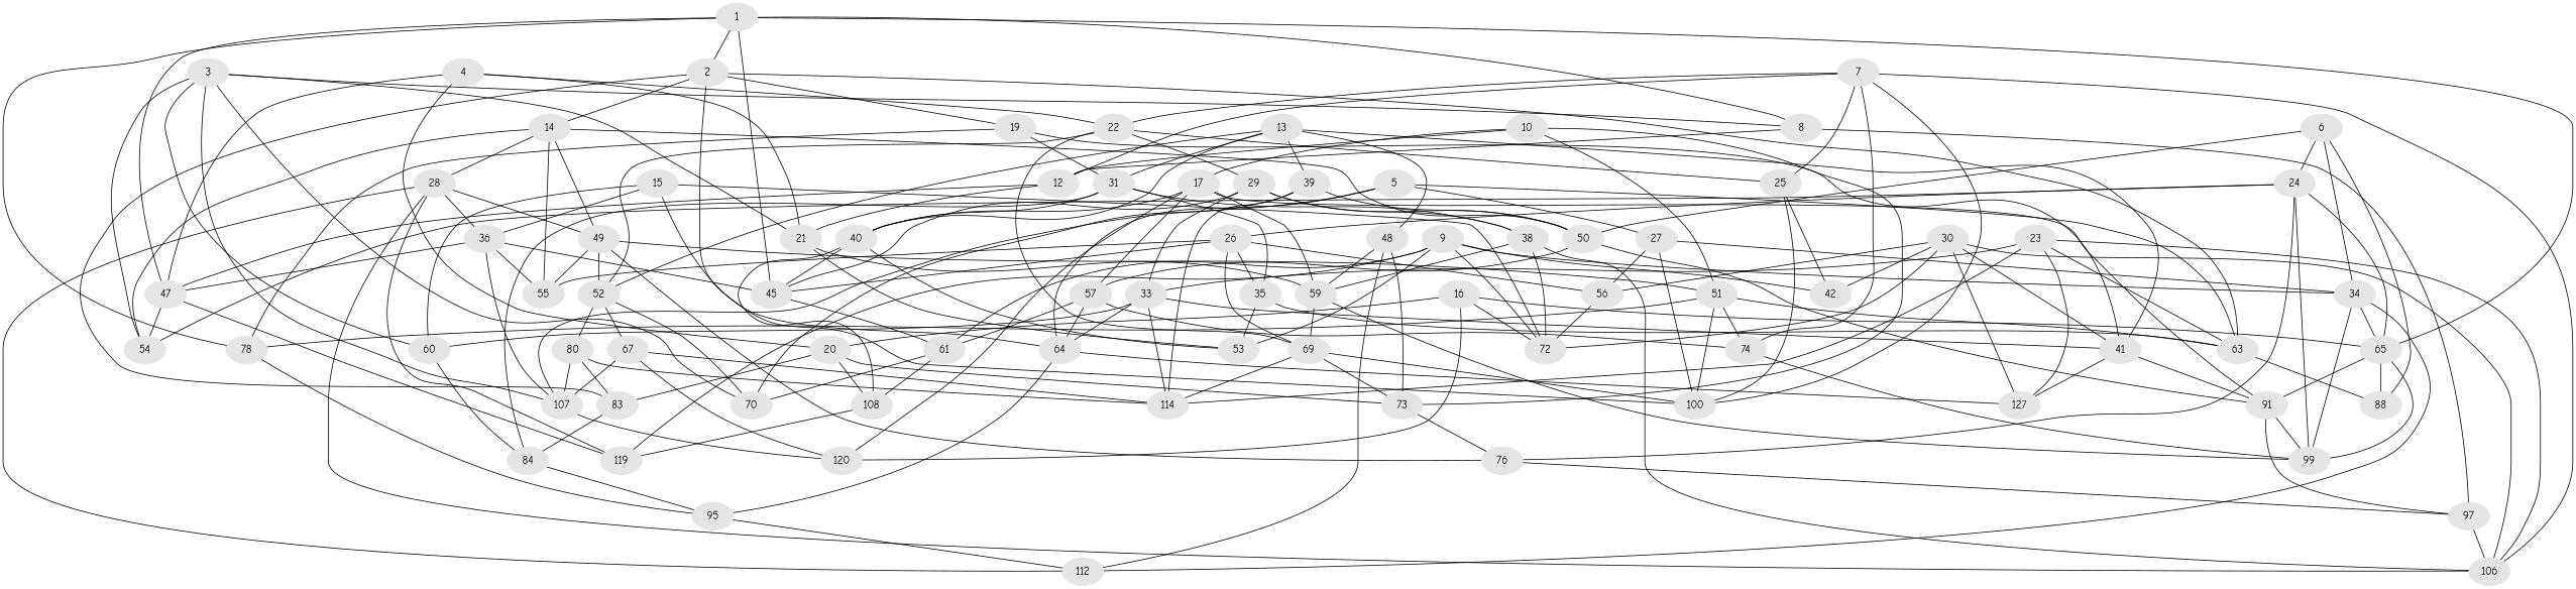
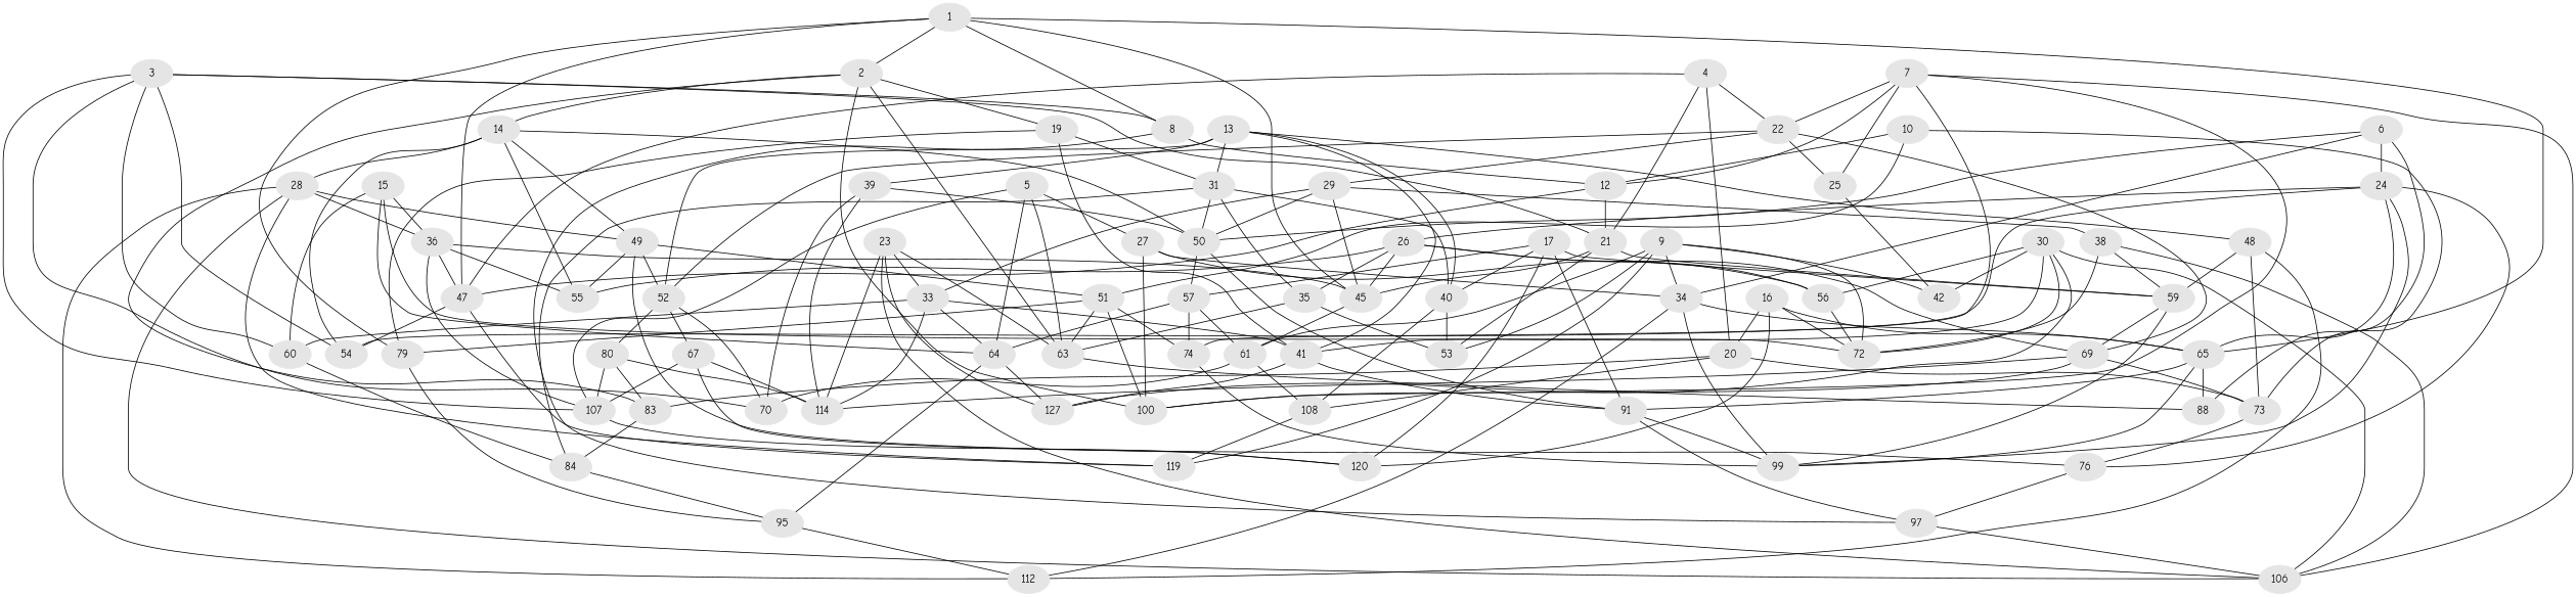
  graph {
    fontname="Comic Neue"
    node [color=gray90 fontname="Comic Neue" style=filled]
    edge [fontname="Comic Neue"]
    1 [super="+18"]
    2 [super="+86"]
    8
    45 [super="+94"]
    47 [super="+123"]
    65 [super="+66"]
-   78
+   78 [label=79]
    14 [super="+62"]
    19
    63 [super="+102"]
    83
    100 [super="+127"]
    12 [super="+32"]
    97
    61 [super="+125"]
    54
    119
    88
    91 [super="+113"]
    99 [super="+121"]
    95
    50 [super="+77"]
    28 [super="+93"]
    49 [super="+98"]
    55
    31 [super="+103"]
    41 [super="+126"]
    84
    3 [super="+11"]
    21 [super="+44"]
    60
    70
    107 [super="+111"]
    53
    59 [super="+116"]
    120
    20 [super="+58"]
    73 [super="+96"]
    108
    4
    22 [super="+115"]
    25
    52 [super="+110"]
    29 [super="+117"]
    69 [super="+104"]
    5
    27
    64 [super="+68"]
    34 [super="+92"]
    56
    n51 [label=127]
    24 [super="+87"]
    26 [super="+105"]
    76
    6
    112
    57 [super="+71"]
    7 [super="+118"]
    74
    106 [super="+109"]
    42
    9 [super="+79"]
    72 [super="+85"]
    10
    17 [super="+37"]
    51 [super="+82"]
    40 [super="+101"]
    13 [super="+89"]
    39
    48
    35
    38 [super="+75"]
    114 [super="+124"]
    67
    80
    36 [super="+81"]
    15
    16
    33 [super="+46"]
    23 [super="+43"]
    30 [super="+90"]
    1 -- 2
    1 -- 8
    1 -- 45
    1 -- 47
    1 -- 65
    1 -- 78
    2 -- 14
    2 -- 19
    2 -- 63
    2 -- 83
    2 -- 100
    8 -- 12
    8 -- 97
    45 -- 61
    47 -- 54
    47 -- 119
    65 -- 88
    65 -- 91
    65 -- 99
    78 -- 95
    14 -- 54
    14 -- 50
    14 -- 28
    14 -- 49
    14 -- 55
    19 -- 78
    19 -- 31
    19 -- 41
    63 -- 88
    83 -- 84
    12 -- 47
    12 -- 21 [weight=2]
    97 -- 106
    61 -- 70
    61 -- 108
    91 -- 97
    91 -- 99
    95 -- 112
    50 -- 91
    50 -- 57
    28 -- 119
    28 -- 49
    28 -- 112
    28 -- 106
    28 -- 36
    49 -- 55
    49 -- 52
    49 -- 76
    49 -- 51
    31 -- 84
    31 -- 40
    31 -- 35
-   31 -- 38
+   31 -- 50
    41 -- 91
    41 -- n51
    84 -- 95
    3 -- 8
    3 -- 54
    3 -- 21
    3 -- 60
    3 -- 70
    3 -- 107
    21 -- 53
    21 -- 59
    60 -- 84
    107 -- 120
    59 -- 99
    59 -- 69
    20 -- 83
    20 -- 73 [weight=2]
    20 -- 108
    73 -- 76
    108 -- 119
    4 -- 47
    4 -- 21
    4 -- 20
    4 -- 22
    22 -- 25
    22 -- 52
    22 -- 29
    22 -- 69
-   25 -- 100
    25 -- 42
    52 -- 70
    52 -- 67
    52 -- 80
    29 -- 45
    29 -- 50
    29 -- 38 [weight=2]
    29 -- 33
    69 -- 100
    69 -- 73
    69 -- 114
    5 -- 63
    5 -- 107
    5 -- 27
    5 -- 64
    27 -- 100
    27 -- 34
    27 -- 56
    64 -- 95
    64 -- n51
    34 -- 65
    34 -- 99
    34 -- 112
    56 -- 72
    24 -- 65
    24 -- 54
    24 -- 99
    24 -- 26
    24 -- 76
    26 -- 45
    26 -- 55
    26 -- 69
    26 -- 56
    26 -- 35
    76 -- 97
    6 -- 88
    6 -- 50
    6 -- 34
    6 -- 24
    57 -- 61 [weight=2]
    57 -- 64
    57 -- 74
    7 -- 100
    7 -- 12
    7 -- 22
    7 -- 25
    7 -- 74
    7 -- 106
    74 -- 99
    9 -- 61
    9 -- 119
    9 -- 53
    9 -- 34
    9 -- 42
    9 -- 72
    10 -- 12
    10 -- 73
-   10 -- 17
    10 -- 51
    17 -- 91
    17 -- 59
    17 -- 120
    17 -- 57
    17 -- 40
    51 -- 78
    51 -- 63
    51 -- 100
    51 -- 74
-   40 -- 45
+   21 -- 45
    40 -- 53
    40 -- 108
    13 -- 31
    13 -- 41
    13 -- 52
    13 -- 40
    13 -- 39
    13 -- 48
    39 -- 50
    39 -- 70
    39 -- 114
    48 -- 59
    48 -- 73
    48 -- 112
    35 -- 63
    35 -- 53
    38 -- 59
    38 -- 106
    38 -- 72
    67 -- 107
    67 -- 120
    67 -- 114
    80 -- 83
    80 -- 107
    80 -- 114
    36 -- 45
    36 -- 47
    36 -- 55
    36 -- 107
    15 -- 60
    15 -- 64
    15 -- 72
    15 -- 36
    16 -- 65
    16 -- 120
    16 -- 20
    16 -- 72
    33 -- 41
    33 -- 60
    33 -- 64
    33 -- 114
    23 -- 63
    23 -- n51
    23 -- 106
    23 -- 114
    23 -- 33
    30 -- 41
    30 -- 56
    30 -- n51
    30 -- 106
    30 -- 42
    30 -- 72
  }
